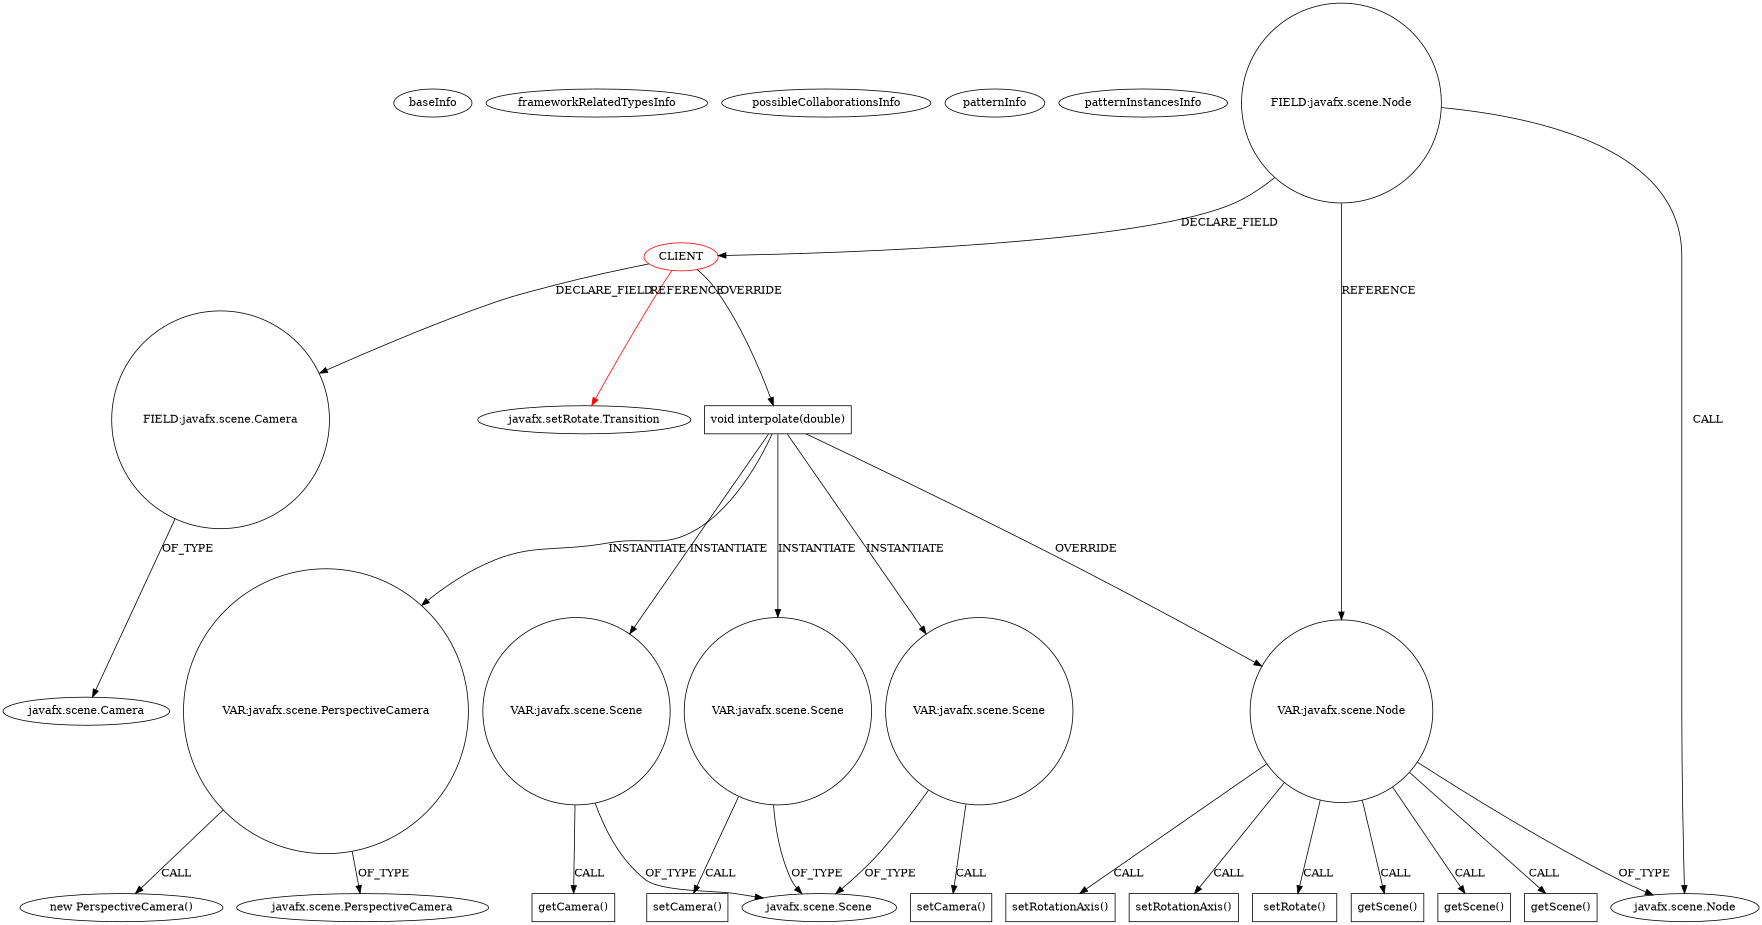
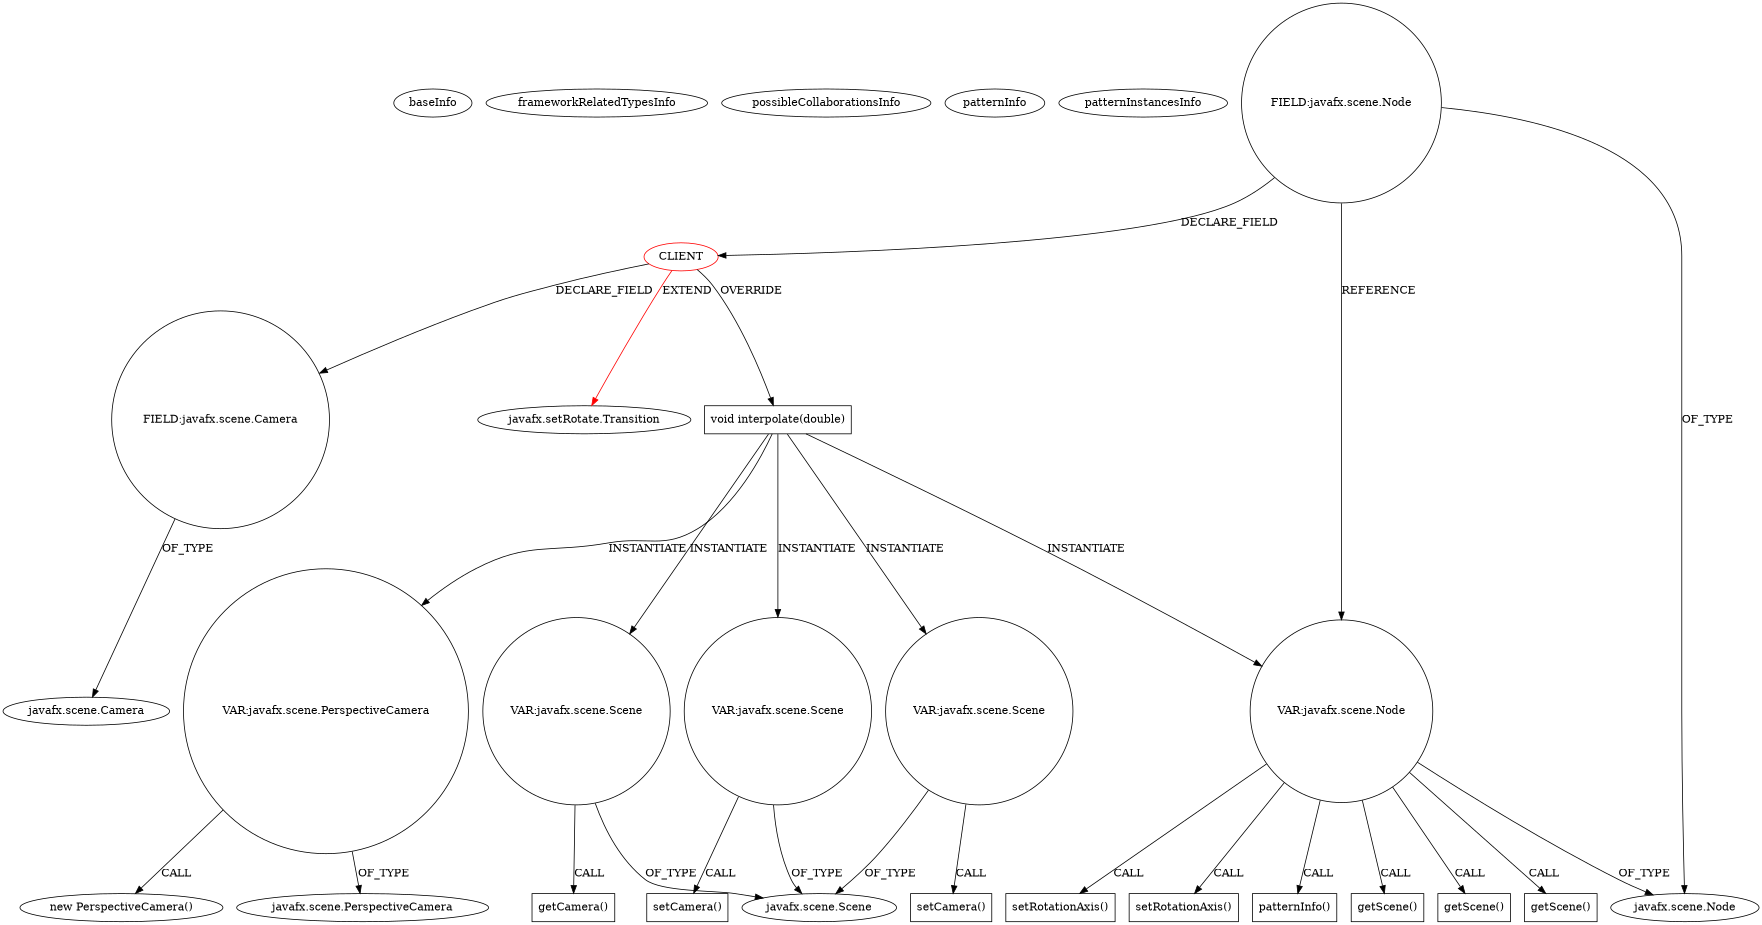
  digraph {
    node [isFrameworkType=false vertexType=INSIDE_CALL]
    baseInfo [category=pattern graphId=1535 isAnonymous=false possibleRelation=false isFrameworkType="" vertexType=""]
    frameworkRelatedTypesInfo [0="javafx.animation.Transition" isFrameworkType="" vertexType=""]
    possibleCollaborationsInfo [isFrameworkType="" vertexType=""]
    patternInfo [frequency=2.0 patternRootClient=0 isFrameworkType="" vertexType=""]
    patternInstancesInfo [0="witmicko-CalculatorFx~/witmicko-CalculatorFx/CalculatorFx-master/src/calc/transitions/FlipTransition.java~FlipTransition~4765" 1="tarunbod-SummonCommandCreator~/tarunbod-SummonCommandCreator/SummonCommandCreator-master/src/me/FirstWorldAnarchy/scc/application/anim/FlipTransition.java~FlipTransition~4485" isFrameworkType="" vertexType=""]
    n6 [label="javafx.setRotate.Transition" vertexType=FRAMEWORK_CLASS_TYPE]
    n7 [color=red label=CLIENT vertexType=ROOT_CLIENT_CLASS_DECLARATION]
    n8 [label="FIELD:javafx.scene.Camera" shape=circle vertexType=FIELD_DECLARATION]
    n9 [label="void interpolate(double)" shape=box vertexType=OVERRIDING_METHOD_DECLARATION]
    n10 [label="javafx.scene.Camera" vertexType=FRAMEWORK_CLASS_TYPE]
    n11 [label="FIELD:javafx.scene.Node" shape=circle vertexType=FIELD_DECLARATION]
    n12 [label="javafx.scene.Node" vertexType=FRAMEWORK_CLASS_TYPE]
    n13 [label="VAR:javafx.scene.Node" shape=circle vertexType=VARIABLE_EXPRESION]
    n14 [label="VAR:javafx.scene.PerspectiveCamera" shape=circle vertexType=VARIABLE_EXPRESION]
    n15 [label="VAR:javafx.scene.Scene" shape=circle vertexType=VARIABLE_EXPRESION]
    n16 [label="VAR:javafx.scene.Scene" shape=circle vertexType=VARIABLE_EXPRESION]
    n17 [label="VAR:javafx.scene.Scene" shape=circle vertexType=VARIABLE_EXPRESION]
    n18 [label="setRotationAxis()" shape=box]
    n19 [label="setRotationAxis()" shape=box]
-   n20 [label="setRotate()" shape=box]
+   n20 [label="patternInfo()" shape=box]
    n21 [label="getScene()" shape=box]
    n22 [label="getScene()" shape=box]
    n23 [label="getScene()" shape=box]
    n24 [label="new PerspectiveCamera()" vertexType=CONSTRUCTOR_CALL]
    n25 [label="javafx.scene.PerspectiveCamera" vertexType=FRAMEWORK_CLASS_TYPE]
    n26 [label="setCamera()" shape=box]
    n27 [label="javafx.scene.Scene" vertexType=FRAMEWORK_CLASS_TYPE]
    n28 [label="setCamera()" shape=box]
    n29 [label="getCamera()" shape=box]
-   n7 -> n6 [color=red label=REFERENCE]
+   n7 -> n6 [color=red label=EXTEND]
    n7 -> n8 [label=DECLARE_FIELD]
    n7 -> n9 [label=OVERRIDE]
    n8 -> n10 [label=OF_TYPE]
-   n9 -> n13 [label=OVERRIDE]
+   n9 -> n13 [label=INSTANTIATE]
    n9 -> n14 [label=INSTANTIATE]
    n9 -> n15 [label=INSTANTIATE]
    n9 -> n16 [label=INSTANTIATE]
    n9 -> n17 [label=INSTANTIATE]
    n11 -> n7 [label=DECLARE_FIELD]
-   n11 -> n12 [label=CALL]
+   n11 -> n12 [label=OF_TYPE]
    n11 -> n13 [label=REFERENCE]
    n13 -> n12 [label=OF_TYPE]
    n13 -> n18 [label=CALL]
    n13 -> n19 [label=CALL]
    n13 -> n20 [label=CALL]
    n13 -> n21 [label=CALL]
    n13 -> n22 [label=CALL]
    n13 -> n23 [label=CALL]
    n14 -> n24 [label=CALL]
    n14 -> n25 [label=OF_TYPE]
    n15 -> n26 [label=CALL]
    n15 -> n27 [label=OF_TYPE]
    n16 -> n27 [label=OF_TYPE]
    n16 -> n28 [label=CALL]
    n17 -> n27 [label=OF_TYPE]
    n17 -> n29 [label=CALL]
  }
